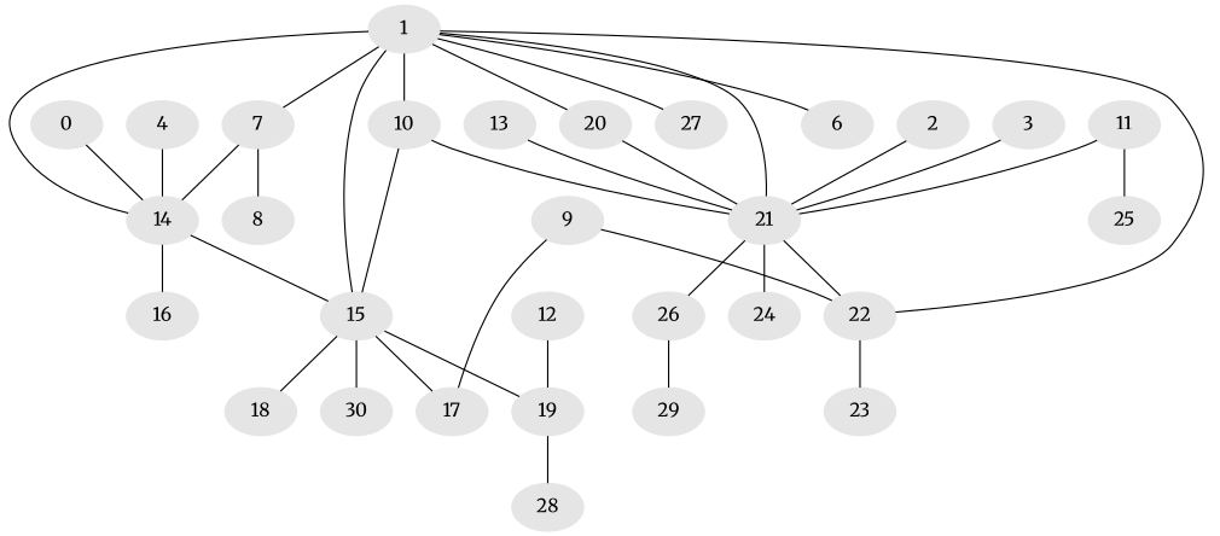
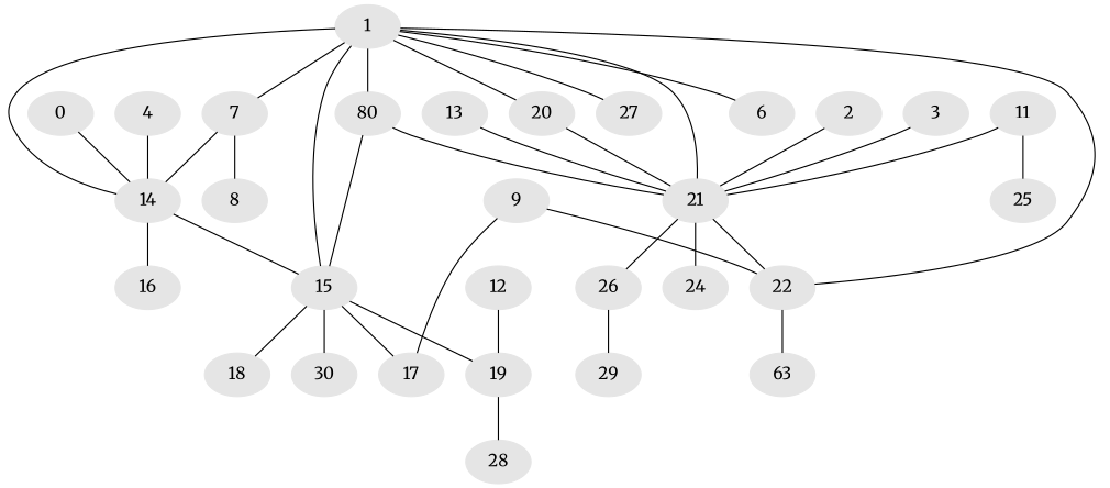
  graph {
    fontname=Merriweather
    node [color=gray90 fontname=Merriweather style=filled]
    edge [fontname=Merriweather weight=1.0]
    1
    6
    7
-   10
+   10 [label=80]
    14
    15
    20
    21
    22
    27
    8
    16
    17
    19
    18
    30
    24
    26
-   23
+   23 [label=63]
    2
    3
    4
    n23 [label=0]
    9
    11
    25
    12
    28
    13
    29
    1 -- 6
    1 -- 7 [weight=3.0]
    1 -- 10 [weight=2.0]
    1 -- 14
    1 -- 15
    1 -- 20
    1 -- 21 [weight=2.0]
    1 -- 22
    1 -- 27
    7 -- 14
    7 -- 8
    10 -- 15
    10 -- 21
    14 -- 15
    14 -- 16
    15 -- 17
    15 -- 19
    15 -- 18
    15 -- 30
    20 -- 21
    21 -- 22
    21 -- 24
    21 -- 26
    22 -- 23
    19 -- 28
    26 -- 29
    2 -- 21
    3 -- 21
    4 -- 14
    n23 -- 14
    9 -- 22
    9 -- 17
    11 -- 21 [weight=2.0]
    11 -- 25
    12 -- 19
    13 -- 21
  }
